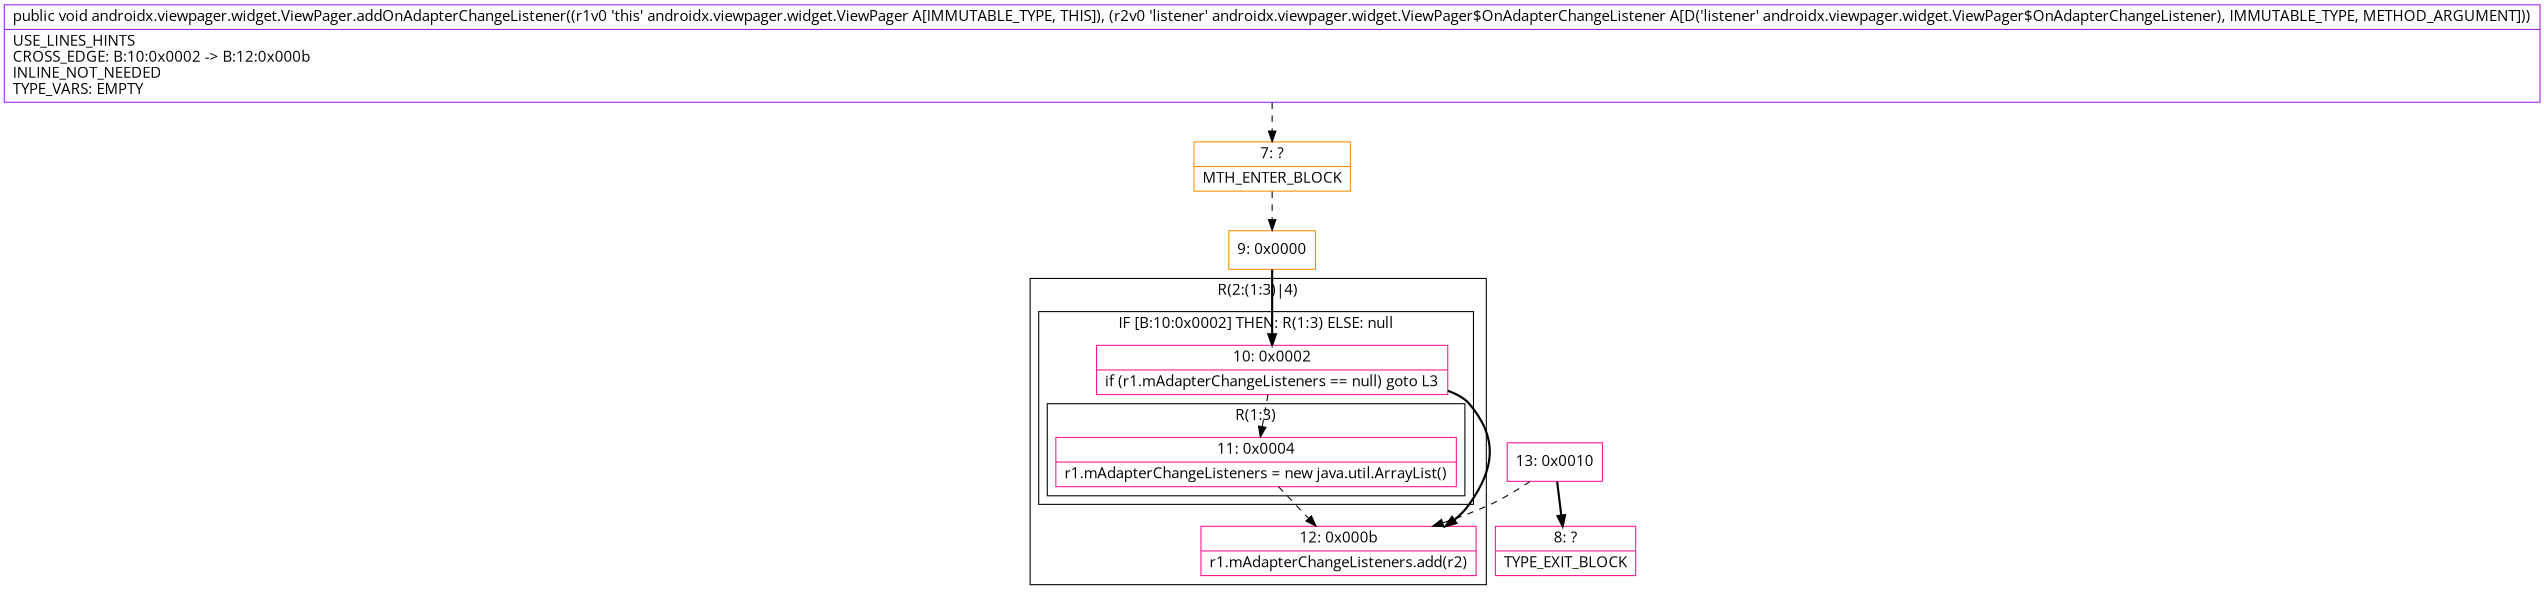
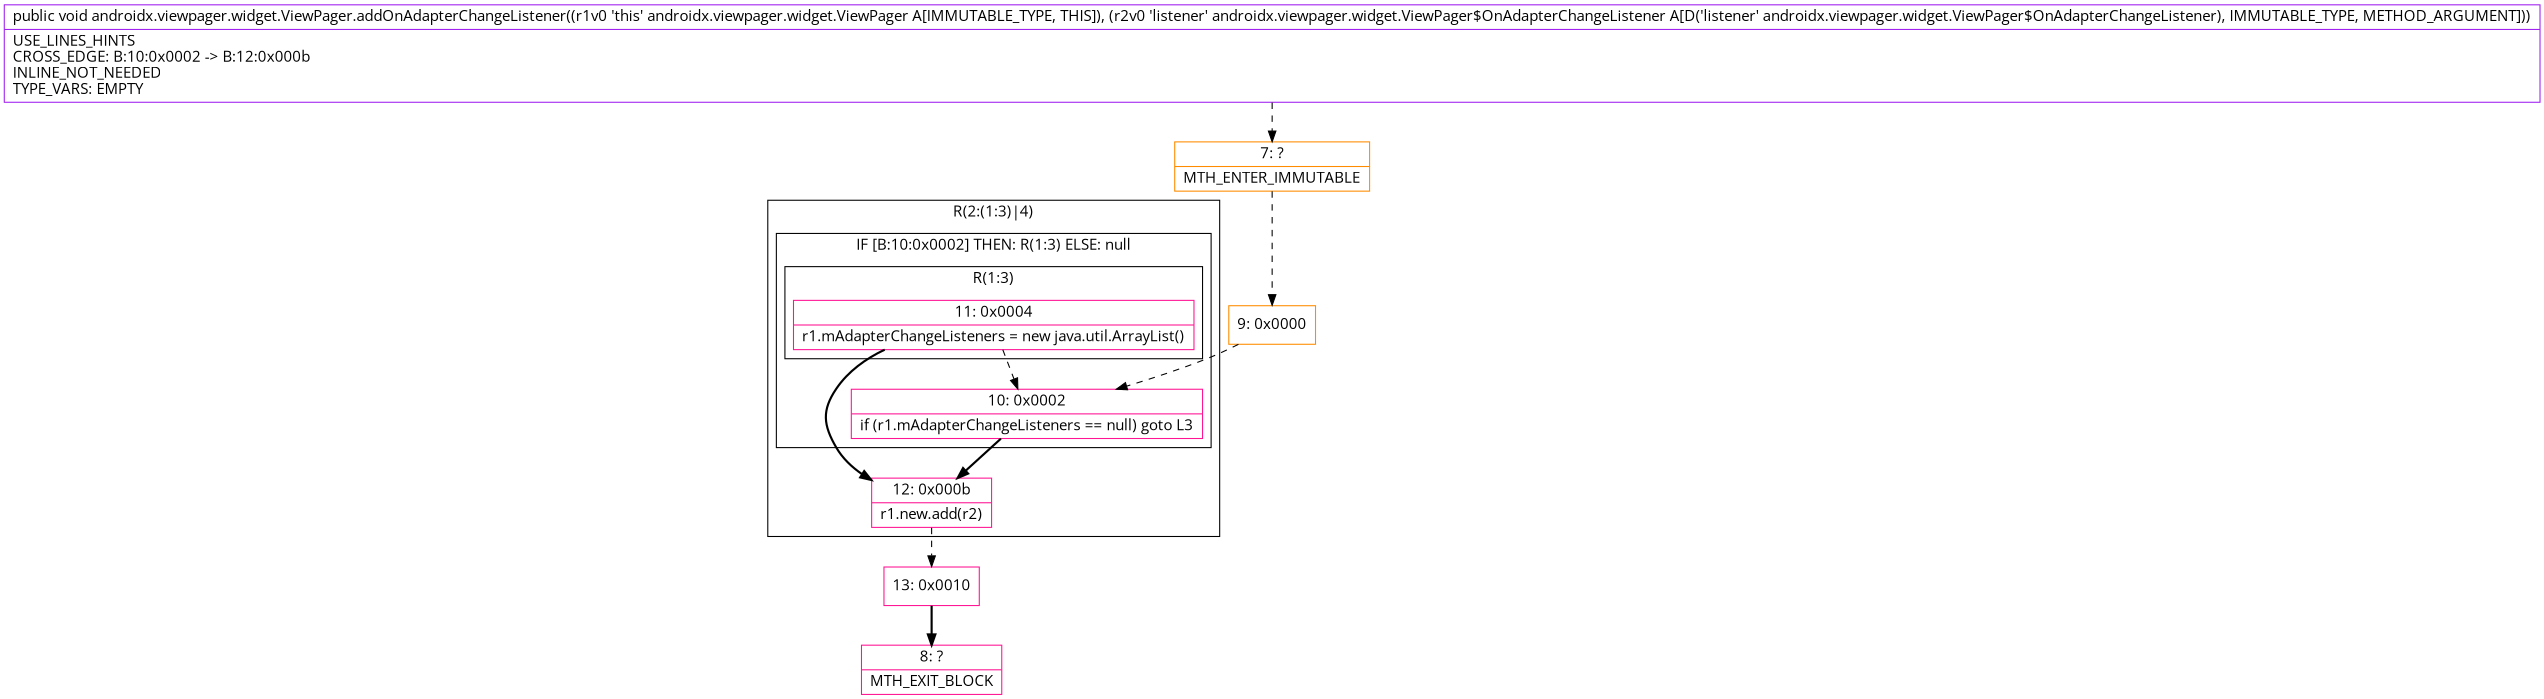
  digraph {
    fontname="Open Sans"
    node [color=deeppink fontname="Open Sans" shape=record]
    edge [fontname="Open Sans" style=bold]
    n1 [label="{11\:\ 0x0004|r1.mAdapterChangeListeners = new java.util.ArrayList()\l}"]
    n2 [label="{10\:\ 0x0002|if (r1.mAdapterChangeListeners == null) goto L3\l}"]
-   n3 [label="{12\:\ 0x000b|r1.mAdapterChangeListeners.add(r2)\l}"]
+   n3 [label="{12\:\ 0x000b|r1.new.add(r2)\l}"]
    n4 [label="{13\:\ 0x0010}"]
-   n5 [label="{8\:\ ?|TYPE_EXIT_BLOCK\l}"]
-   n6 [color=darkorange label="{7\:\ ?|MTH_ENTER_BLOCK\l}"]
+   n5 [label="{8\:\ ?|MTH_EXIT_BLOCK\l}"]
+   n6 [color=darkorange label="{7\:\ ?|MTH_ENTER_IMMUTABLE\l}"]
    n7 [color=darkorange label="{9\:\ 0x0000}"]
    n8 [color=purple label="{public void androidx.viewpager.widget.ViewPager.addOnAdapterChangeListener((r1v0 'this' androidx.viewpager.widget.ViewPager A[IMMUTABLE_TYPE, THIS]), (r2v0 'listener' androidx.viewpager.widget.ViewPager$OnAdapterChangeListener A[D('listener' androidx.viewpager.widget.ViewPager$OnAdapterChangeListener), IMMUTABLE_TYPE, METHOD_ARGUMENT]))  | USE_LINES_HINTS\lCROSS_EDGE: B:10:0x0002 \-\> B:12:0x000b\lINLINE_NOT_NEEDED\lTYPE_VARS: EMPTY\l}"]
    subgraph cluster_1 {
      label="R(2:(1:3)|4)"
      n3
      subgraph cluster_2 {
        label="IF [B:10:0x0002] THEN: R(1:3) ELSE: null"
        n2
        subgraph cluster_3 {
          label="R(1:3)"
          n1
        }
      }
    }
-   n1 -> n3 [style=dashed]
-   n2 -> n1 [style=dashed]
+   n1 -> n3
+   n1 -> n2 [style=dashed]
    n2 -> n3
-   n4 -> n3 [style=dashed]
+   n3 -> n4 [style=dashed]
    n4 -> n5
    n6 -> n7 [style=dashed]
-   n7 -> n2
+   n7 -> n2 [style=dashed]
    n8 -> n6 [style=dashed]
  }
